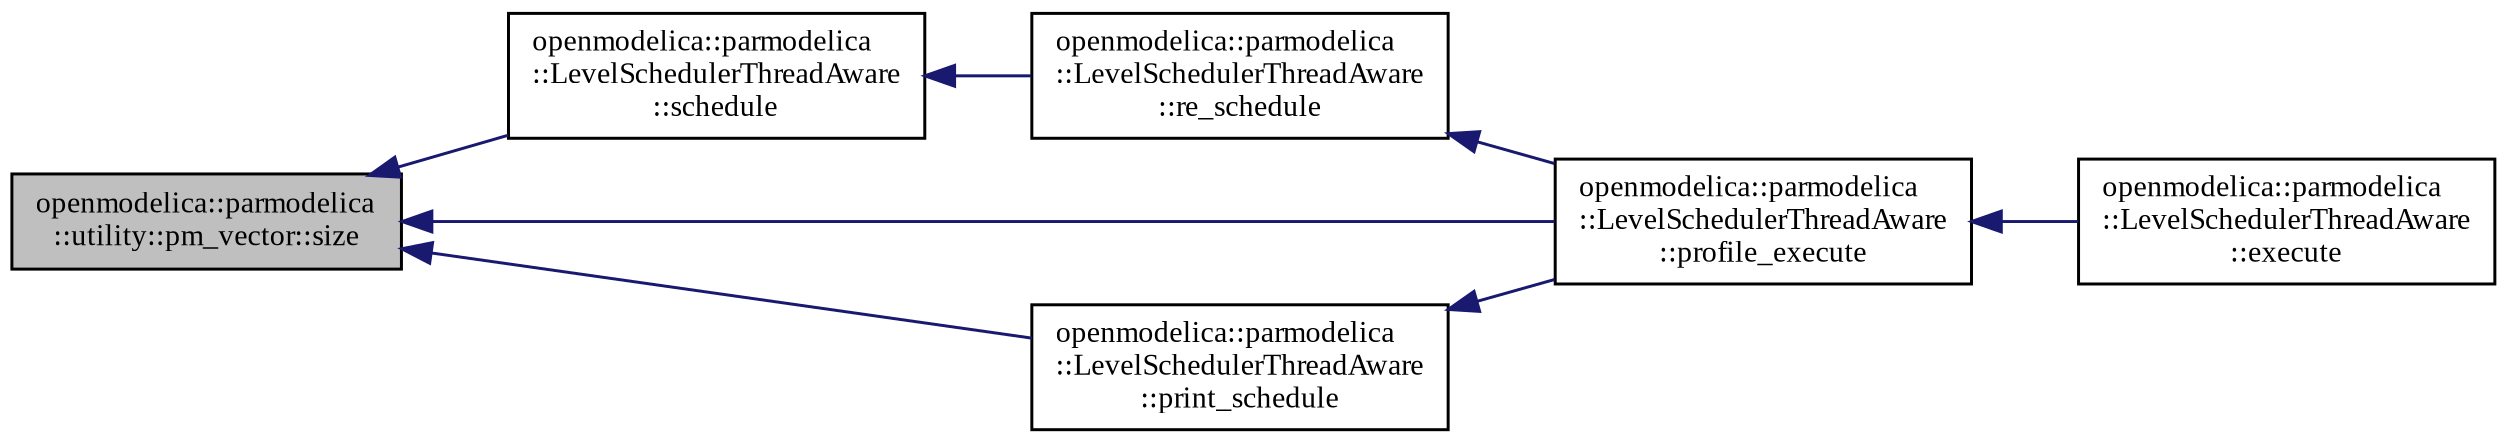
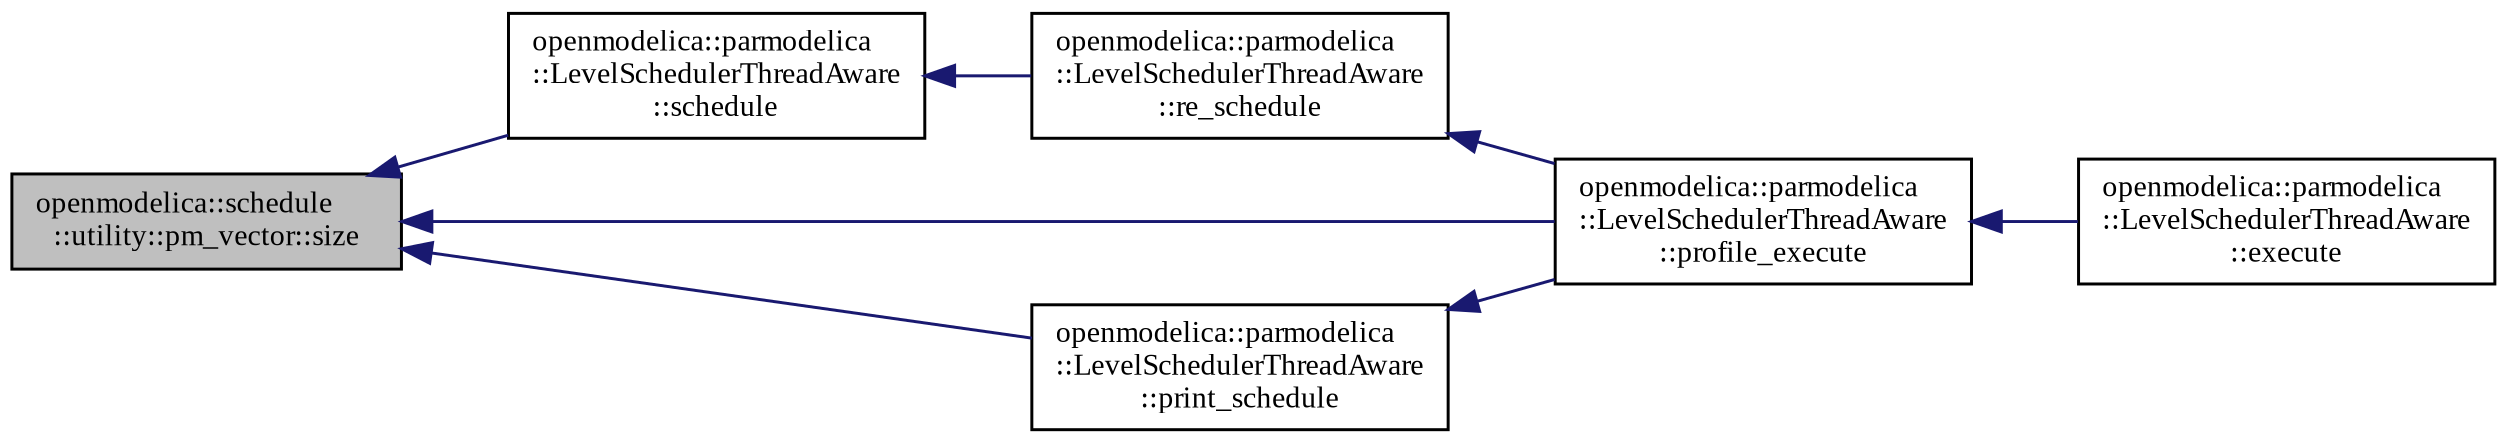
  digraph {
    rankdir=LR
    fontname="Liberation Serif"
    node [color=black fillcolor=white fontname="Liberation Serif" fontsize=10 shape=record style=filled]
    edge [color=midnightblue dir=back fontname="Liberation Serif" fontsize=10 labelfontname=Helvetica labelfontsize=10 style=solid]
-   n1 [fillcolor=grey75 fontcolor=black height=0.2 label="openmodelica::parmodelica\l::utility::pm_vector::size" width=0.4]
+   n1 [fillcolor=grey75 fontcolor=black height=0.2 label="openmodelica::schedule\l::utility::pm_vector::size" width=0.4]
    n2 [height=0.2 label="openmodelica::parmodelica\l::LevelSchedulerThreadAware\l::schedule" width=0.4]
    n3 [height=0.2 label="openmodelica::parmodelica\l::LevelSchedulerThreadAware\l::profile_execute" width=0.4]
    n4 [height=0.2 label="openmodelica::parmodelica\l::LevelSchedulerThreadAware\l::print_schedule" width=0.4]
    n5 [height=0.2 label="openmodelica::parmodelica\l::LevelSchedulerThreadAware\l::re_schedule" width=0.4]
    n6 [height=0.2 label="openmodelica::parmodelica\l::LevelSchedulerThreadAware\l::execute" width=0.4]
    n1 -> n2
    n1 -> n3
    n1 -> n4
    n2 -> n5
    n3 -> n6
    n4 -> n3
    n5 -> n3
  }
